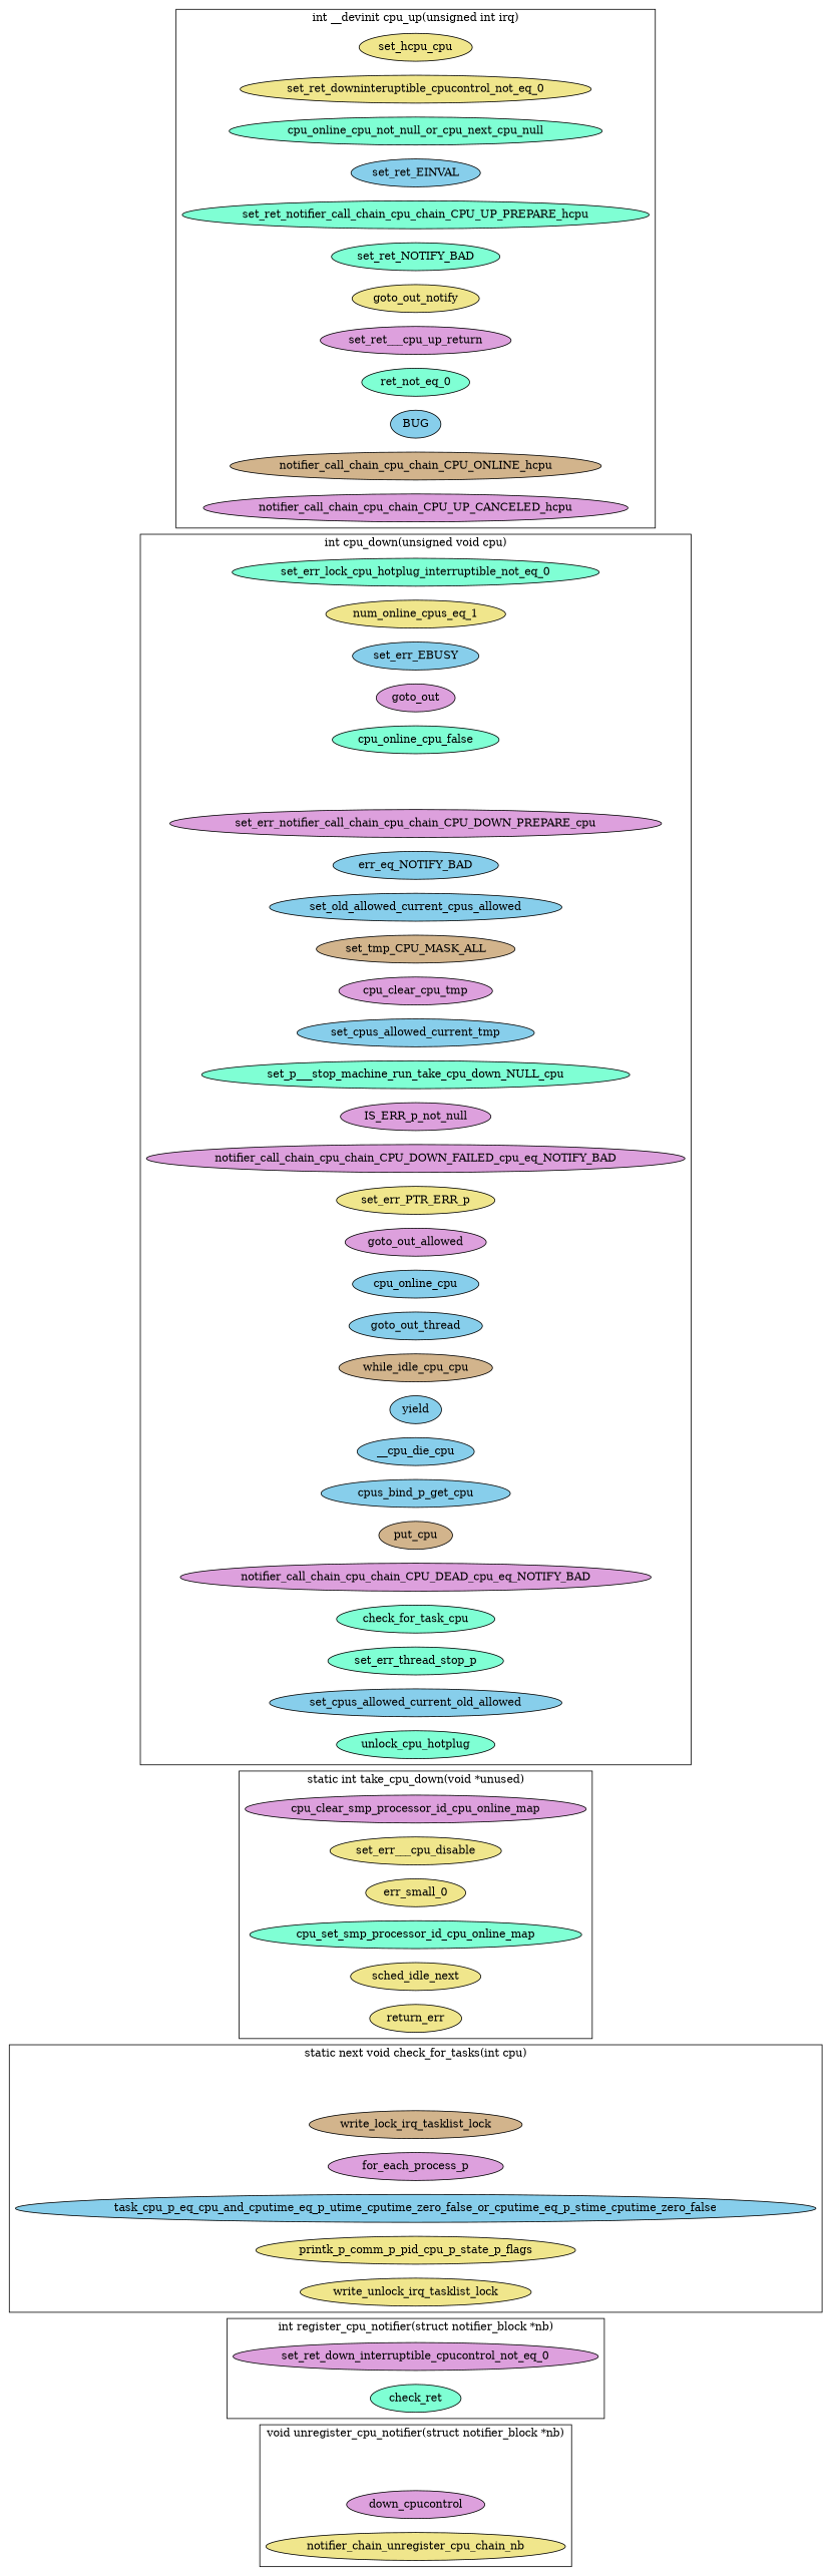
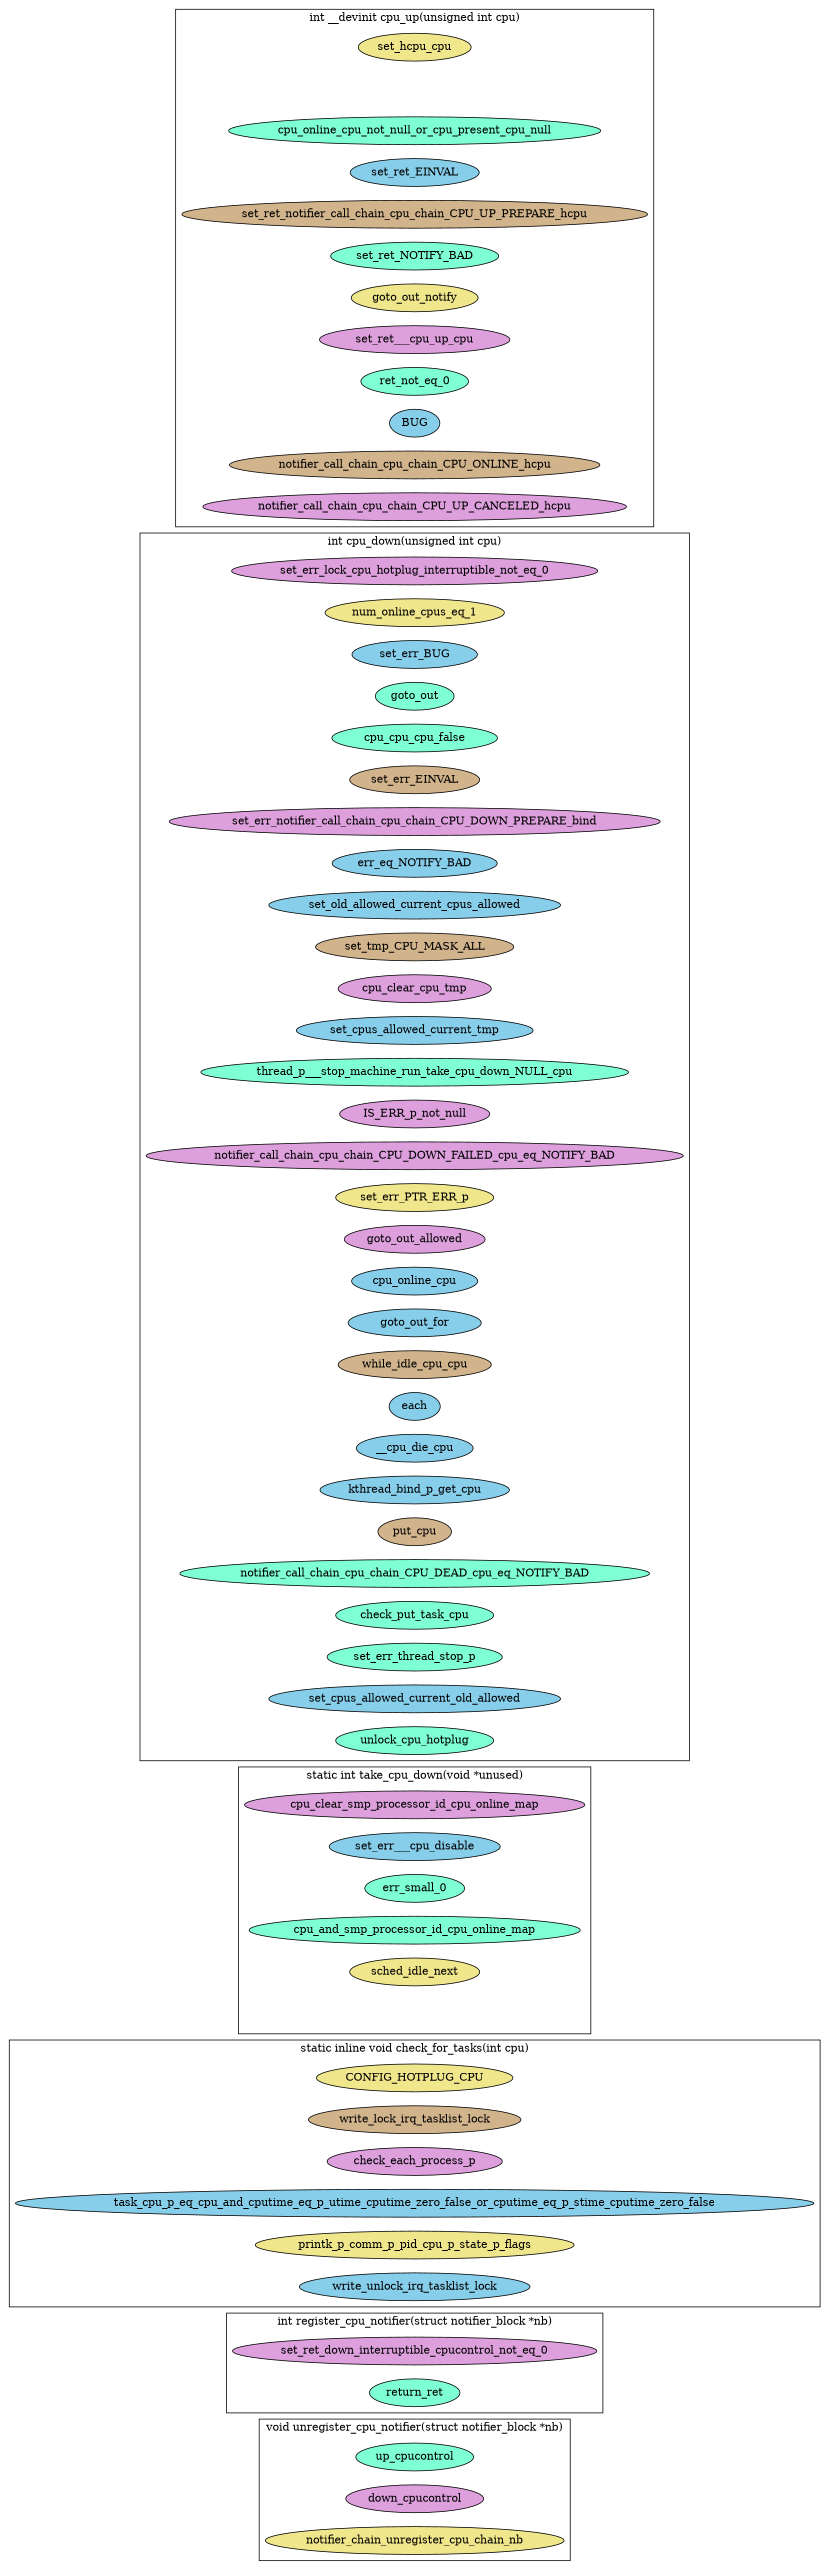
  digraph {
    rankdir=LR
    node [style=filled fillcolor=plum]
+   n1 [label=up_cpucontrol fillcolor=aquamarine]
    n2 [label=down_cpucontrol]
    n3 [label=notifier_chain_unregister_cpu_chain_nb fillcolor=khaki]
    n4 [label=set_ret_down_interruptible_cpucontrol_not_eq_0]
-   n5 [label=check_ret fillcolor=aquamarine]
+   n5 [label=return_ret fillcolor=aquamarine]
+   n6 [label=CONFIG_HOTPLUG_CPU fillcolor=khaki]
    n7 [label=write_lock_irq_tasklist_lock fillcolor=tan]
-   n8 [label=for_each_process_p]
+   n8 [label=check_each_process_p]
    n9 [label=task_cpu_p_eq_cpu_and_cputime_eq_p_utime_cputime_zero_false_or_cputime_eq_p_stime_cputime_zero_false fillcolor=skyblue]
    n10 [label=printk_p_comm_p_pid_cpu_p_state_p_flags fillcolor=khaki]
-   n11 [label=write_unlock_irq_tasklist_lock fillcolor=khaki]
+   n11 [label=write_unlock_irq_tasklist_lock fillcolor=skyblue]
    n12 [label=cpu_clear_smp_processor_id_cpu_online_map]
-   n13 [label=set_err___cpu_disable fillcolor=khaki]
-   n14 [label=err_small_0 fillcolor=khaki]
-   n15 [label=cpu_set_smp_processor_id_cpu_online_map fillcolor=aquamarine]
+   n13 [label=set_err___cpu_disable fillcolor=skyblue]
+   n14 [label=err_small_0 fillcolor=aquamarine]
+   n15 [label=cpu_and_smp_processor_id_cpu_online_map fillcolor=aquamarine]
    n16 [label=sched_idle_next fillcolor=khaki]
-   n17 [label=return_err fillcolor=khaki]
-   n18 [label=set_err_lock_cpu_hotplug_interruptible_not_eq_0 fillcolor=aquamarine]
+   n18 [label=set_err_lock_cpu_hotplug_interruptible_not_eq_0]
    n19 [label=num_online_cpus_eq_1 fillcolor=khaki]
-   n20 [label=set_err_EBUSY fillcolor=skyblue]
-   n21 [label=goto_out]
-   n22 [label=cpu_online_cpu_false fillcolor=aquamarine]
-   n24 [label=set_err_notifier_call_chain_cpu_chain_CPU_DOWN_PREPARE_cpu]
+   n20 [label=set_err_BUG fillcolor=skyblue]
+   n21 [label=goto_out fillcolor=aquamarine]
+   n22 [label=cpu_cpu_cpu_false fillcolor=aquamarine]
+   n23 [label=set_err_EINVAL fillcolor=tan]
+   n24 [label=set_err_notifier_call_chain_cpu_chain_CPU_DOWN_PREPARE_bind]
    n25 [label=err_eq_NOTIFY_BAD fillcolor=skyblue]
    n26 [label=set_old_allowed_current_cpus_allowed fillcolor=skyblue]
    n27 [label=set_tmp_CPU_MASK_ALL fillcolor=tan]
    n28 [label=cpu_clear_cpu_tmp]
    n29 [label=set_cpus_allowed_current_tmp fillcolor=skyblue]
-   n30 [label=set_p___stop_machine_run_take_cpu_down_NULL_cpu fillcolor=aquamarine]
+   n30 [label=thread_p___stop_machine_run_take_cpu_down_NULL_cpu fillcolor=aquamarine]
    n31 [label=IS_ERR_p_not_null]
    n32 [label=notifier_call_chain_cpu_chain_CPU_DOWN_FAILED_cpu_eq_NOTIFY_BAD]
    n33 [label=set_err_PTR_ERR_p fillcolor=khaki]
    n34 [label=goto_out_allowed]
    n35 [label=cpu_online_cpu fillcolor=skyblue]
-   n36 [label=goto_out_thread fillcolor=skyblue]
+   n36 [label=goto_out_for fillcolor=skyblue]
    n37 [label=while_idle_cpu_cpu fillcolor=tan]
-   n38 [label=yield fillcolor=skyblue]
+   n38 [label=each fillcolor=skyblue]
    n39 [label=__cpu_die_cpu fillcolor=skyblue]
-   n40 [label=cpus_bind_p_get_cpu fillcolor=skyblue]
+   n40 [label=kthread_bind_p_get_cpu fillcolor=skyblue]
    n41 [label=put_cpu fillcolor=tan]
-   n42 [label=notifier_call_chain_cpu_chain_CPU_DEAD_cpu_eq_NOTIFY_BAD]
-   n43 [label=check_for_task_cpu fillcolor=aquamarine]
+   n42 [label=notifier_call_chain_cpu_chain_CPU_DEAD_cpu_eq_NOTIFY_BAD fillcolor=aquamarine]
+   n43 [label=check_put_task_cpu fillcolor=aquamarine]
    n44 [label=set_err_thread_stop_p fillcolor=aquamarine]
    n45 [label=set_cpus_allowed_current_old_allowed fillcolor=skyblue]
    n46 [label=unlock_cpu_hotplug fillcolor=aquamarine]
    n47 [label=set_hcpu_cpu fillcolor=khaki]
-   n48 [label=set_ret_downinteruptible_cpucontrol_not_eq_0 fillcolor=khaki]
-   n49 [label=cpu_online_cpu_not_null_or_cpu_next_cpu_null fillcolor=aquamarine]
+   n49 [label=cpu_online_cpu_not_null_or_cpu_present_cpu_null fillcolor=aquamarine]
    n50 [label=set_ret_EINVAL fillcolor=skyblue]
-   n51 [label=set_ret_notifier_call_chain_cpu_chain_CPU_UP_PREPARE_hcpu fillcolor=aquamarine]
+   n51 [label=set_ret_notifier_call_chain_cpu_chain_CPU_UP_PREPARE_hcpu fillcolor=tan]
    n52 [label=set_ret_NOTIFY_BAD fillcolor=aquamarine]
    n53 [label=goto_out_notify fillcolor=khaki]
-   n54 [label=set_ret___cpu_up_return]
+   n54 [label=set_ret___cpu_up_cpu]
    n55 [label=ret_not_eq_0 fillcolor=aquamarine]
    n56 [label=BUG fillcolor=skyblue]
    n57 [label=notifier_call_chain_cpu_chain_CPU_ONLINE_hcpu fillcolor=tan]
    n58 [label=notifier_call_chain_cpu_chain_CPU_UP_CANCELED_hcpu]
    subgraph cluster_1 {
      label="void unregister_cpu_notifier(struct notifier_block *nb)"
+     n1
      n2
      n3
    }
    subgraph cluster_2 {
      label="int register_cpu_notifier(struct notifier_block *nb)"
      n4
      n5
    }
    subgraph cluster_3 {
-     label="static next void check_for_tasks(int cpu)"
+     label="static inline void check_for_tasks(int cpu)"
+     n6
      n7
      n8
      n9
      n10
      n11
    }
    subgraph cluster_4 {
      label="static int take_cpu_down(void *unused)"
      n12
      n13
      n14
      n15
      n16
-     n17
    }
    subgraph cluster_5 {
-     label="int cpu_down(unsigned void cpu)"
+     label="int cpu_down(unsigned int cpu)"
      n18
      n19
      n20
      n21
      n22
+     n23
      n24
      n25
      n26
      n27
      n28
      n29
      n30
      n31
      n32
      n33
      n34
      n35
      n36
      n37
      n38
      n39
      n40
      n41
      n42
      n43
      n44
      n45
      n46
    }
    subgraph cluster_6 {
-     label="int __devinit cpu_up(unsigned int irq)"
+     label="int __devinit cpu_up(unsigned int cpu)"
      n47
-     n48
      n49
      n50
      n51
      n52
      n53
      n54
      n55
      n56
      n57
      n58
    }
  }
